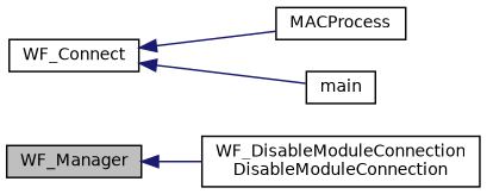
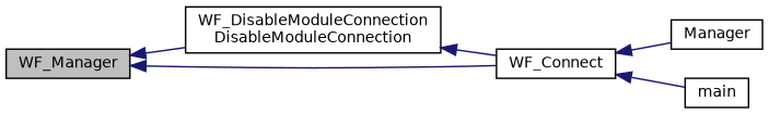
  digraph {
    rankdir=LR
    node [color=black fillcolor=white fontname=Helvetica fontsize=10 shape=record style=filled]
    edge [color=midnightblue dir=back fontname=Helvetica fontsize=10 labelfontname=Helvetica labelfontsize=10 style=solid]
    n1 [fillcolor=grey75 fontcolor=black height=0.2 label=WF_Manager width=0.4]
    n2 [height=0.2 label="WF_DisableModuleConnection\lDisableModuleConnection" width=0.4]
    n3 [height=0.2 label=WF_Connect width=0.4]
-   n4 [height=0.2 label=MACProcess width=0.4]
+   n4 [height=0.2 label=Manager width=0.4]
    n5 [height=0.2 label=main width=0.4]
    n1 -> n2
+   n1 -> n3
+   n2 -> n3
    n3 -> n4
    n3 -> n5
  }
